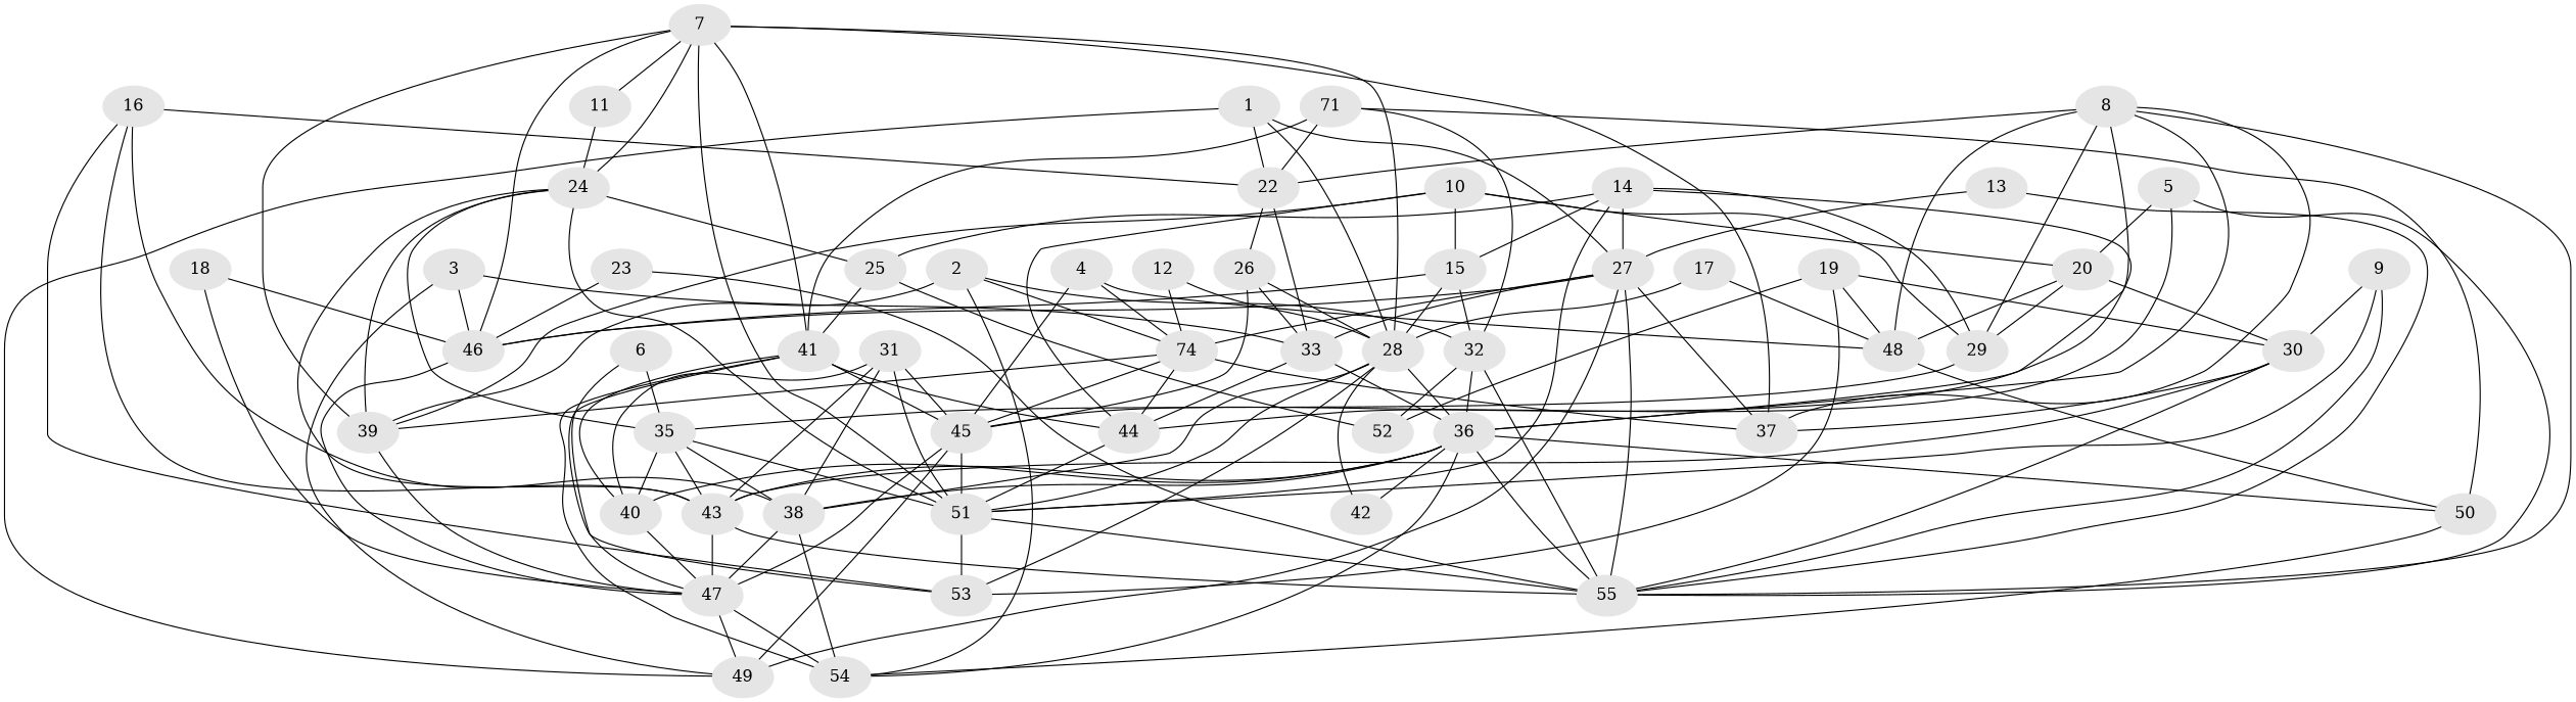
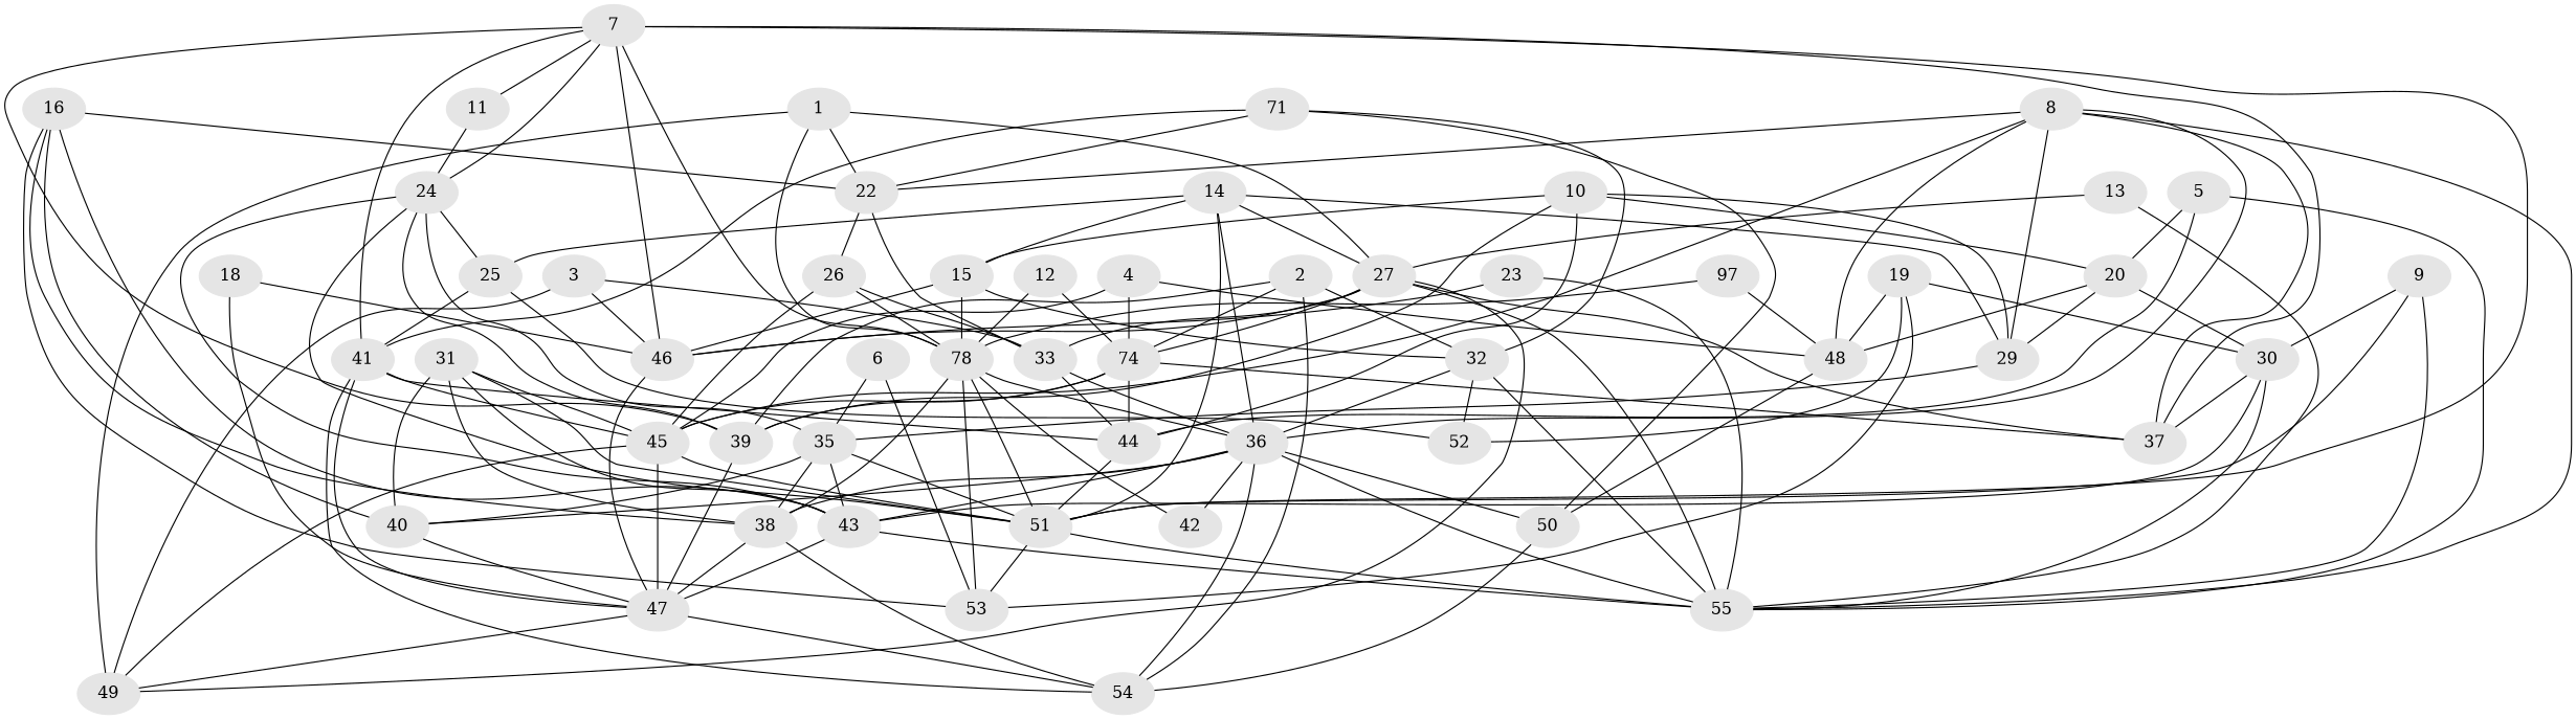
  graph {
    node [color=gray90 style=filled]
    edge [weight=1.0]
    1
    22
    27
-   28
+   28 [label=78]
    49
    33
    26
    n8 [label=74]
    46
    55
    37
    53
    51
    36
    38
    42
    2
    32
    39
    54
    52
    45
    44
    47
    3
    4
    48
    50
    5
    20
    29
    30
    6
    35
    40
    43
    7
    11
    24
    41
    25
    8
    9
    10
    15
    12
    13
    14
    16
-   17
+   17 [label=97]
    18
    19
    n53 [label=71]
    23
    31
    1 -- 22
    1 -- 27
    1 -- 28
    1 -- 49
    22 -- 33
    22 -- 26
    27 -- 49
    27 -- 33
    27 -- n8
    27 -- 46 [weight=2.0]
    27 -- 55
    27 -- 37
    28 -- 53
    28 -- 51
    28 -- 36
    28 -- 38
    28 -- 42
    33 -- 36
    33 -- 44
    26 -- 28
    26 -- 33
    26 -- 45
    n8 -- 37
    n8 -- 39
    n8 -- 45
    n8 -- 44 [weight=2.0]
    46 -- 47
    51 -- 55
    51 -- 53
    36 -- 55
    36 -- 38
    36 -- 42
    36 -- 54
    36 -- 50
    36 -- 40
    36 -- 43
    38 -- 54
    38 -- 47
    2 -- n8
    2 -- 32
    2 -- 39
    2 -- 54
    32 -- 55
    32 -- 36
    32 -- 52
    39 -- 47
    45 -- 49 [weight=2.0]
    45 -- 51
    45 -- 47 [weight=2.0]
    44 -- 51
    47 -- 49
    47 -- 54
    3 -- 49
    3 -- 33
    3 -- 46
    4 -- n8
    4 -- 45
    4 -- 48
    48 -- 50
    50 -- 54
    5 -- 55
    5 -- 44
    5 -- 20
    20 -- 48
    20 -- 29
    20 -- 30
    29 -- 35
    30 -- 55
    30 -- 37
    30 -- 43
    6 -- 53
    6 -- 35
    35 -- 51
    35 -- 38
    35 -- 40
    35 -- 43
    40 -- 47
    43 -- 55 [weight=2.0]
    43 -- 47 [weight=2.0]
    7 -- 28
    7 -- 46
    7 -- 37
    7 -- 51
    7 -- 39
    7 -- 11
    7 -- 24
    7 -- 41
    11 -- 24
    24 -- 51
    24 -- 39
    24 -- 35
    24 -- 43
    24 -- 25
    41 -- 54
    41 -- 45
    41 -- 44
    41 -- 47
    25 -- 52
    25 -- 41
    8 -- 22
    8 -- 55
    8 -- 37
    8 -- 36
    8 -- 45
    8 -- 48
    8 -- 29
    9 -- 55
    9 -- 51
    9 -- 30
    10 -- 39
    10 -- 44
    10 -- 20
    10 -- 29
    10 -- 15
    15 -- 28
    15 -- 46
    15 -- 32
    12 -- 28
    12 -- n8
    13 -- 27
    13 -- 55
    14 -- 27
    14 -- 51
    14 -- 36
    14 -- 29
    14 -- 25
    14 -- 15
    16 -- 22
    16 -- 53
    16 -- 38
-   41 -- 40
+   16 -- 40
    16 -- 43
    17 -- 28
    17 -- 48
    18 -- 46
    18 -- 47
    19 -- 53
    19 -- 52
    19 -- 48
    19 -- 30
    n53 -- 22
    n53 -- 32
    n53 -- 50
    n53 -- 41
    23 -- 46
    23 -- 55
    31 -- 51 [weight=2.0]
    31 -- 38
    31 -- 45
    31 -- 40
    31 -- 43
  }
